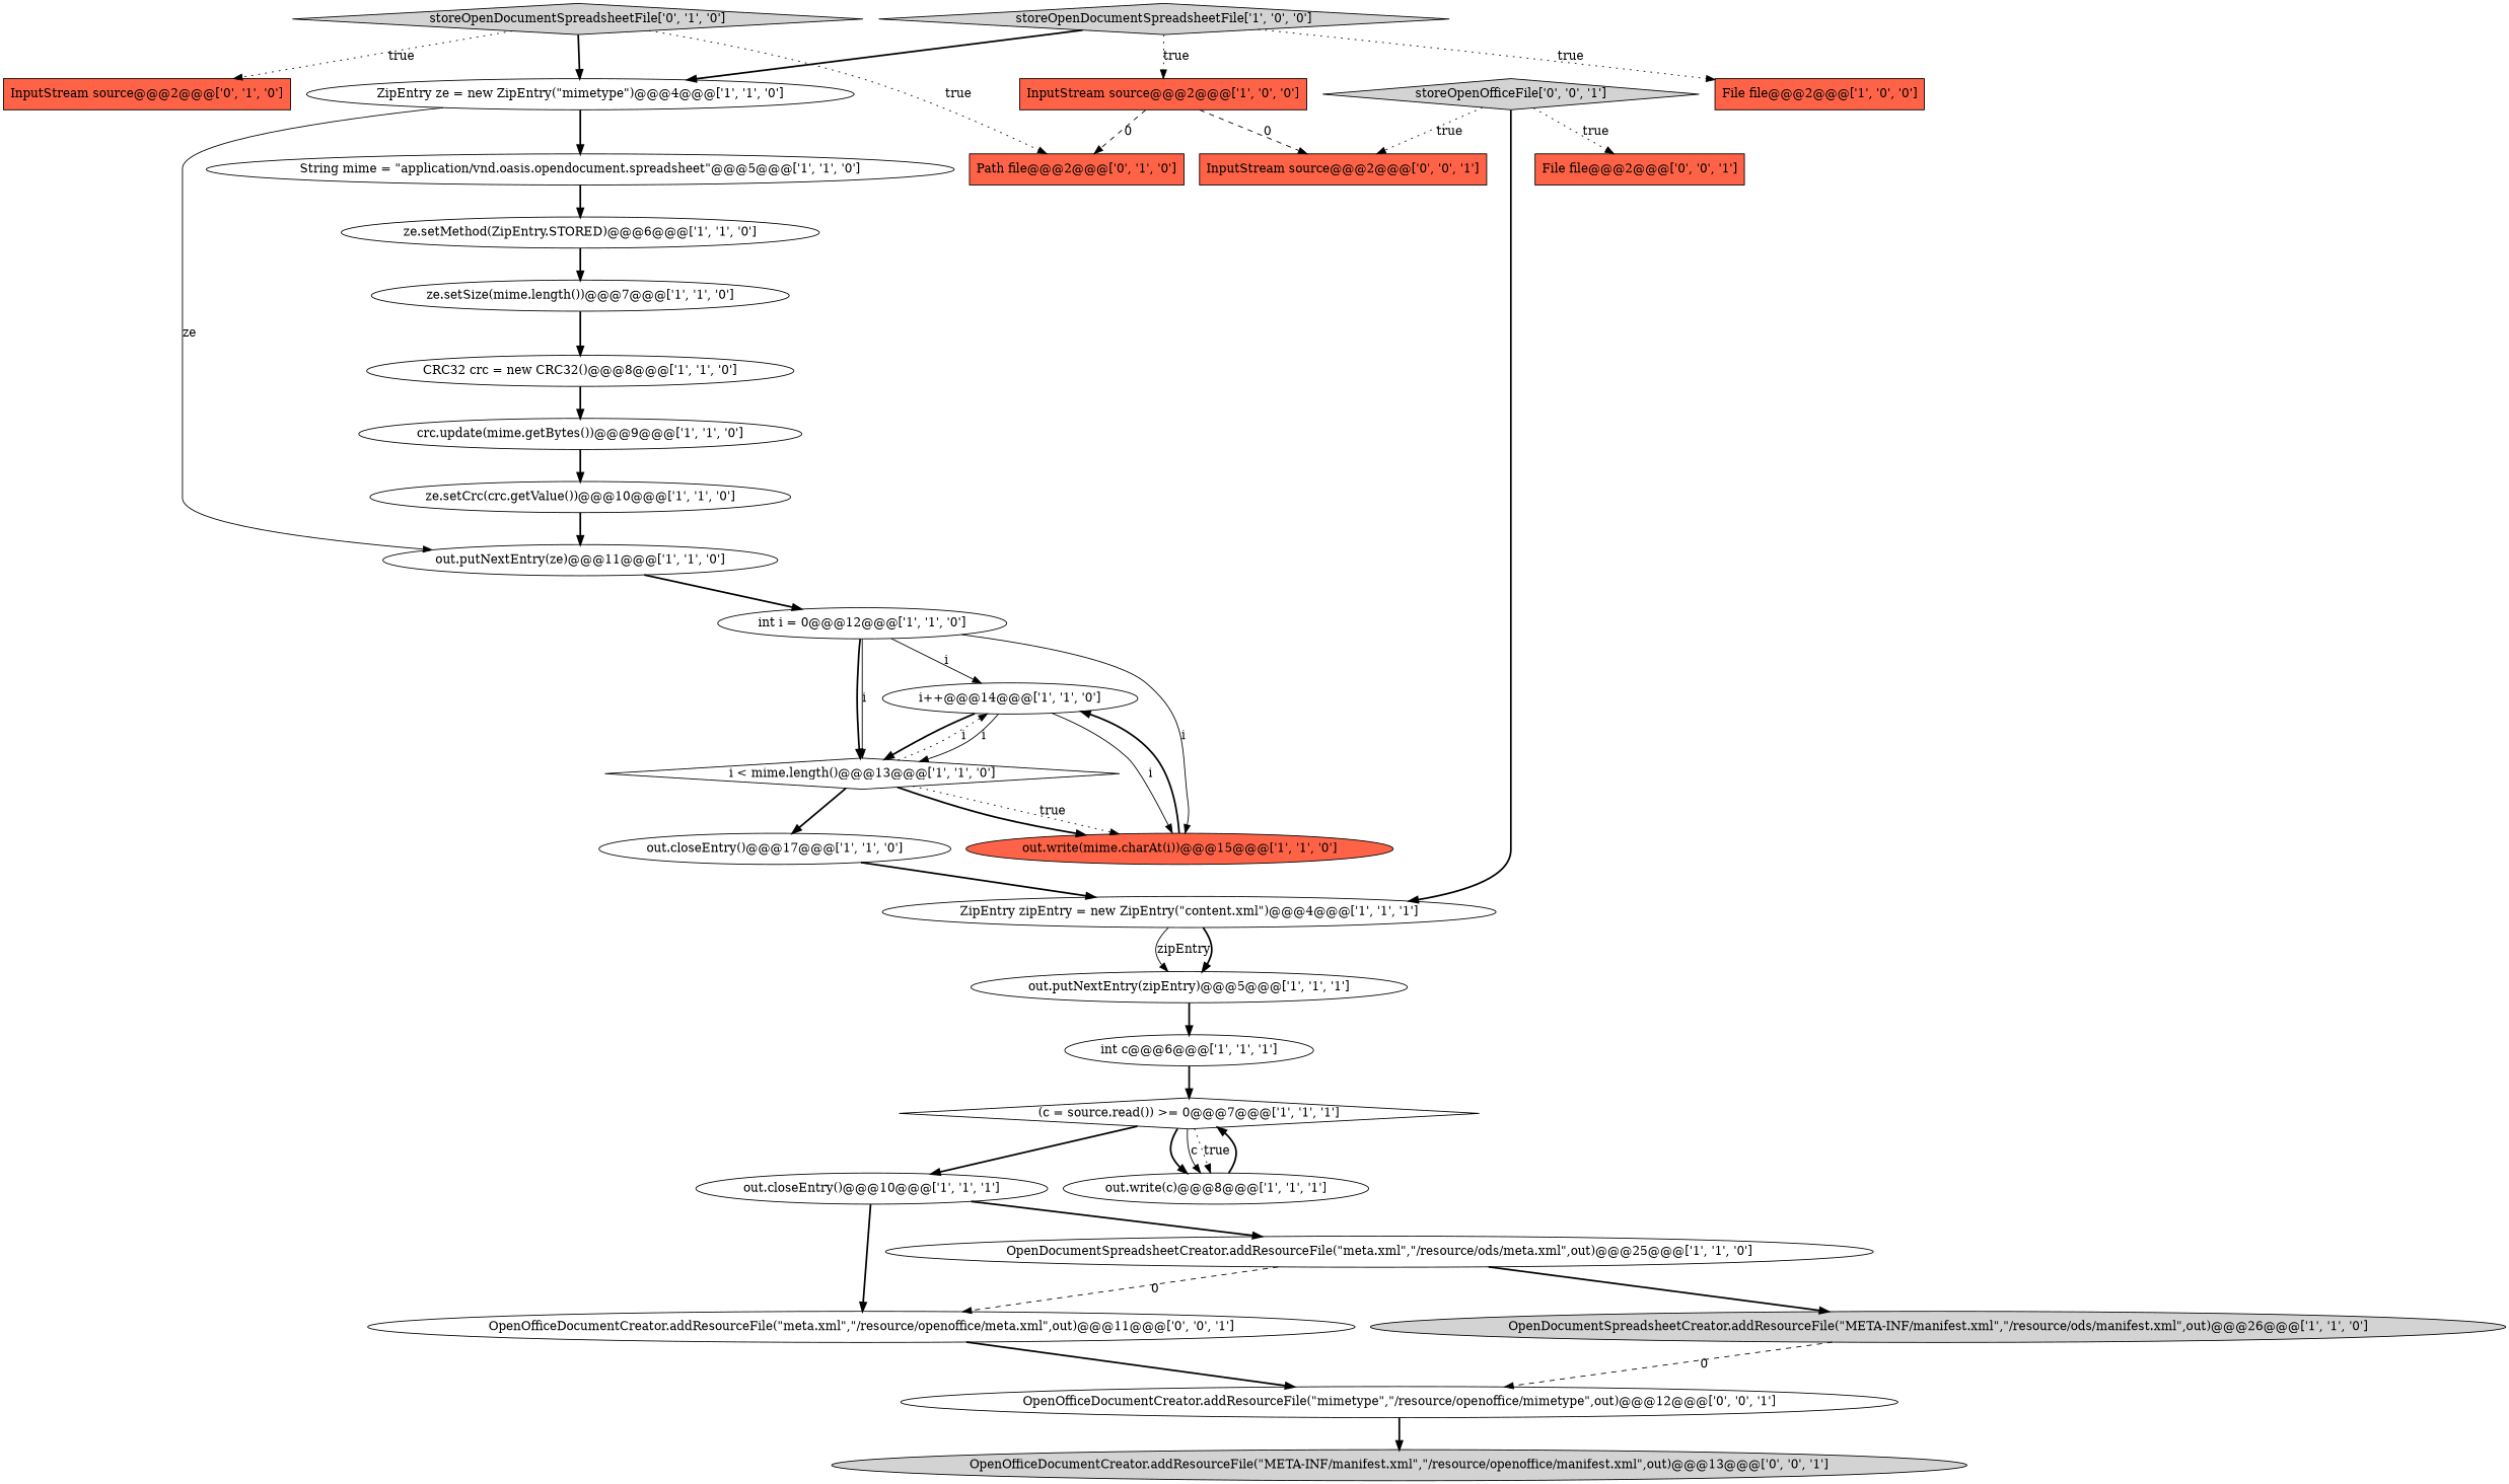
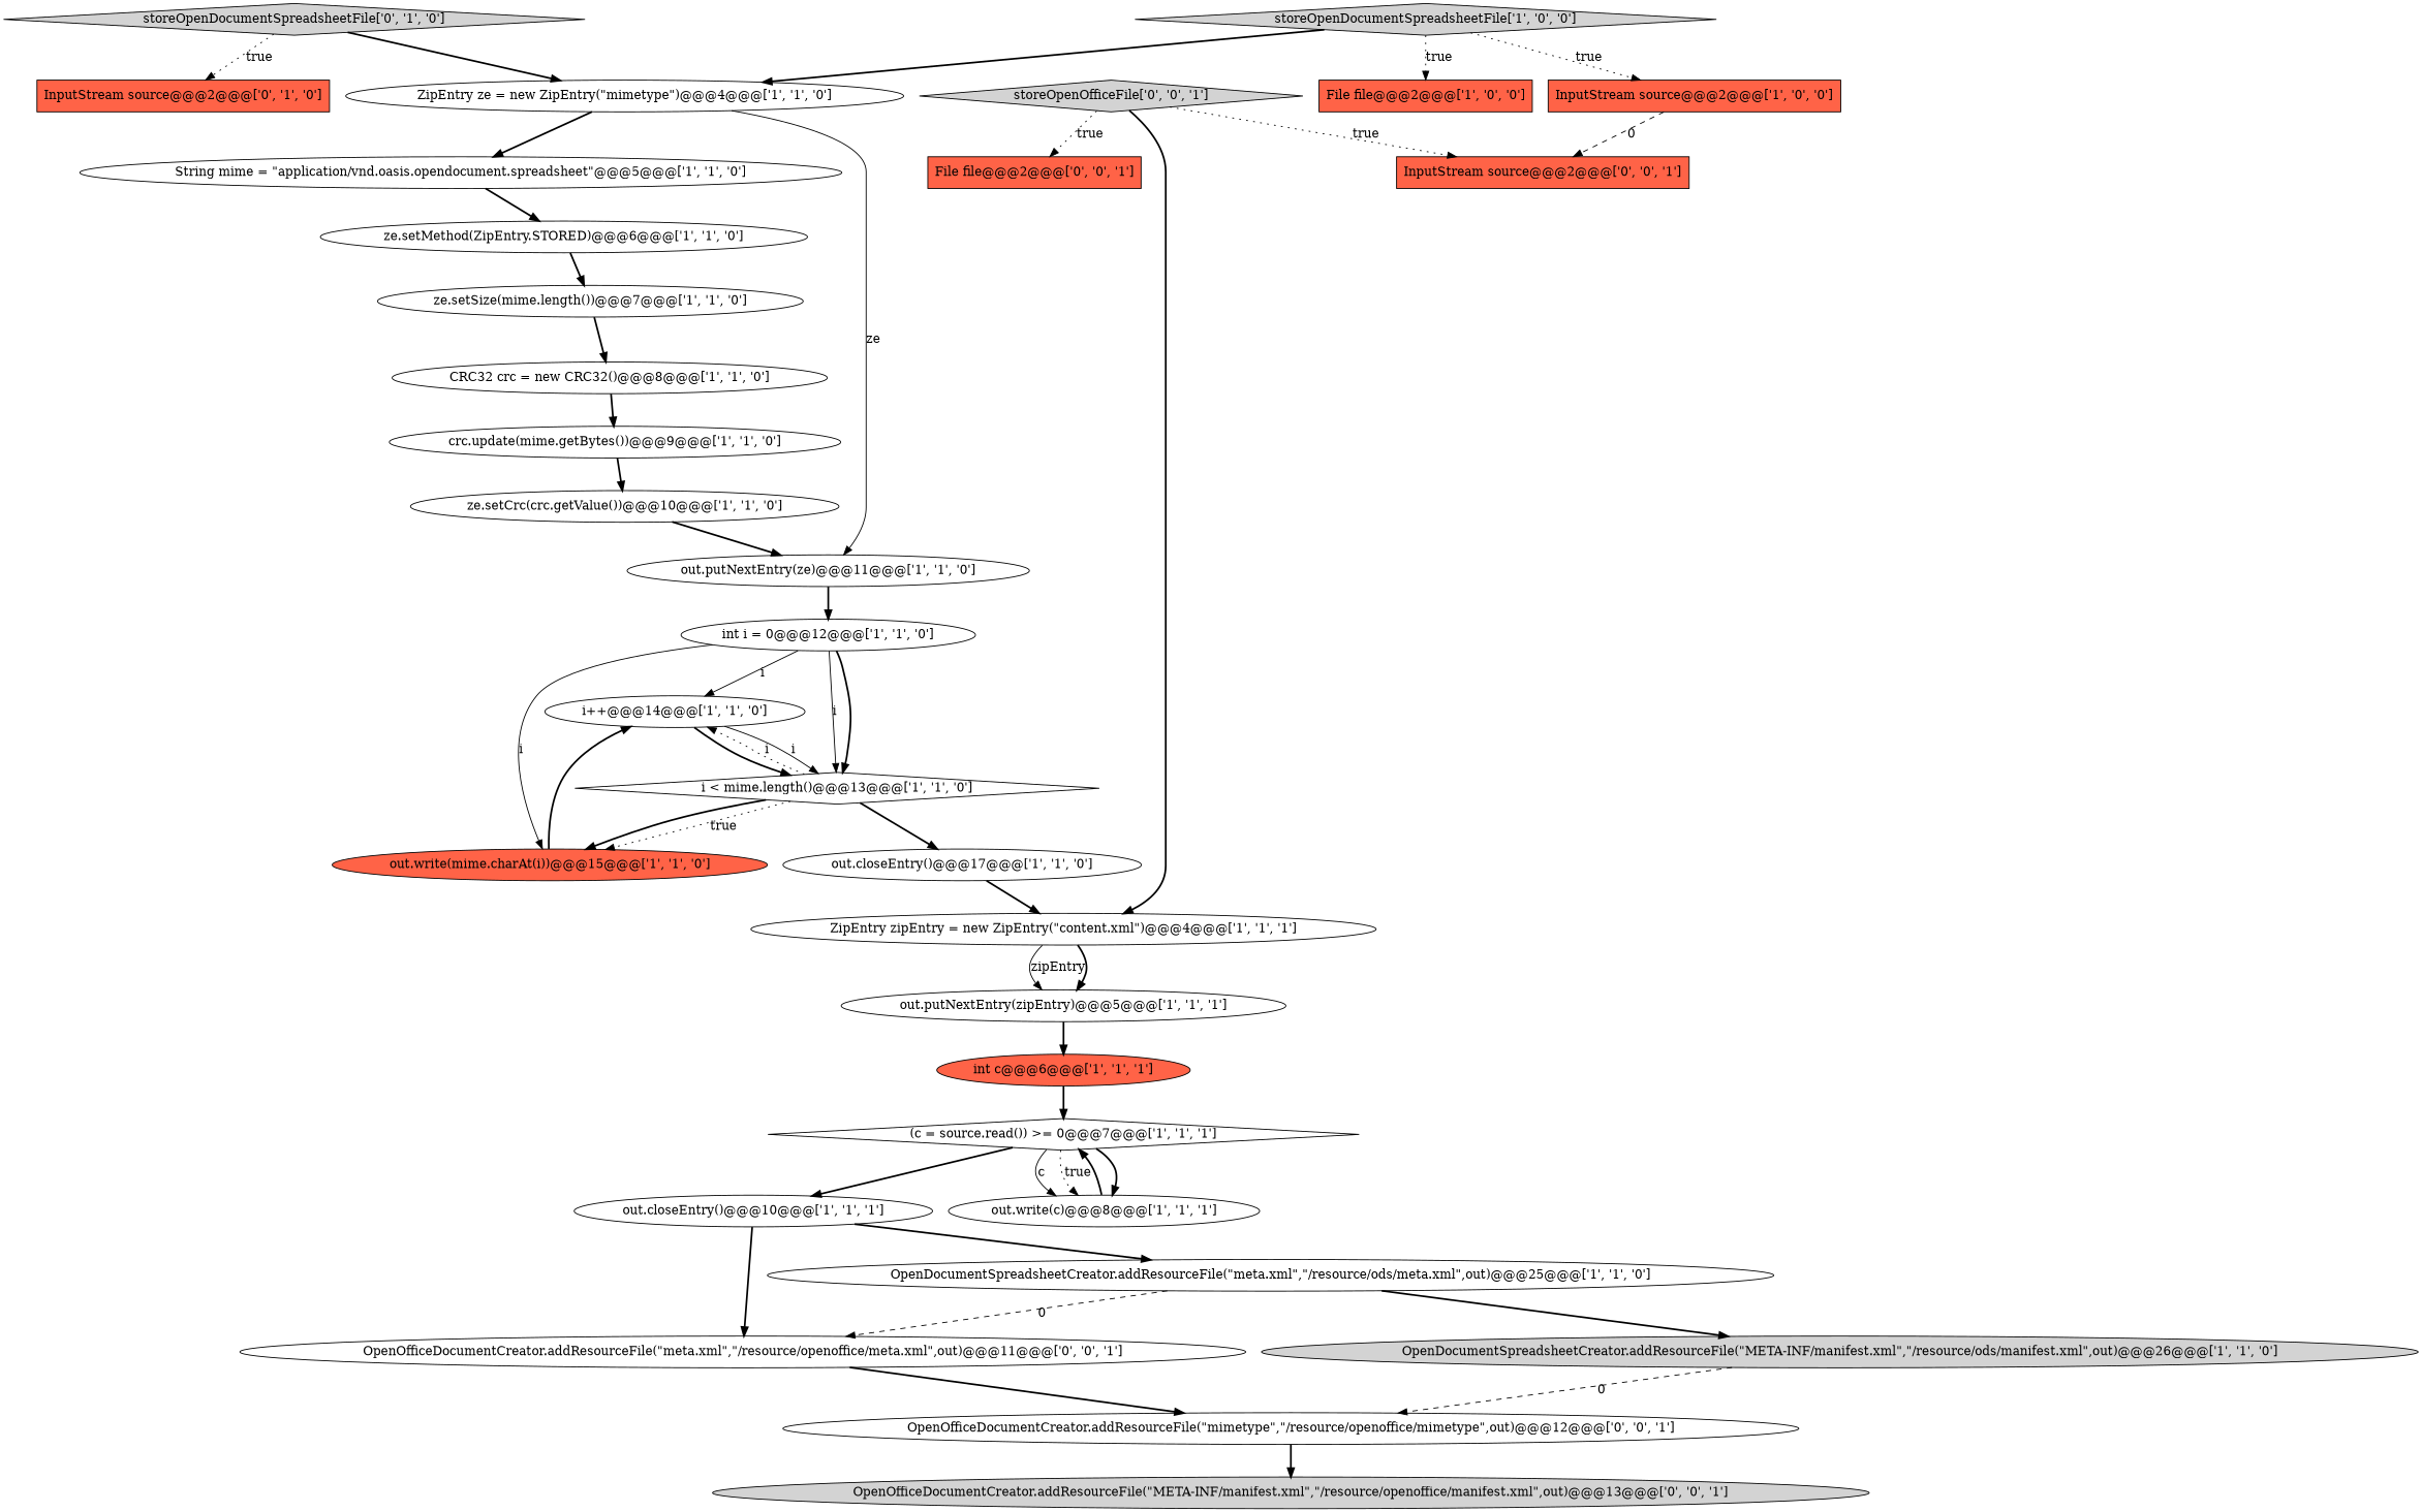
  digraph {
    node [fillcolor=white shape=ellipse style=filled]
    edge [style=bold]
    n1 [fillcolor=tomato label="InputStream source@@@2@@@['0', '1', '0']" shape=box]
    n2 [label="OpenOfficeDocumentCreator.addResourceFile(\"meta.xml\",\"/resource/openoffice/meta.xml\",out)@@@11@@@['0', '0', '1']"]
    n3 [label="OpenOfficeDocumentCreator.addResourceFile(\"mimetype\",\"/resource/openoffice/mimetype\",out)@@@12@@@['0', '0', '1']"]
    n4 [fillcolor=lightgray label="OpenOfficeDocumentCreator.addResourceFile(\"META-INF/manifest.xml\",\"/resource/openoffice/manifest.xml\",out)@@@13@@@['0', '0', '1']"]
    n5 [label="CRC32 crc = new CRC32()@@@8@@@['1', '1', '0']"]
    n6 [label="crc.update(mime.getBytes())@@@9@@@['1', '1', '0']"]
    n7 [label="ze.setCrc(crc.getValue())@@@10@@@['1', '1', '0']"]
    n8 [label="out.putNextEntry(ze)@@@11@@@['1', '1', '0']"]
    n9 [label="int i = 0@@@12@@@['1', '1', '0']"]
    n10 [label="i++@@@14@@@['1', '1', '0']"]
    n11 [fillcolor=tomato label="out.write(mime.charAt(i))@@@15@@@['1', '1', '0']"]
    n12 [label="i < mime.length()@@@13@@@['1', '1', '0']" shape=diamond]
    n13 [fillcolor=tomato label="File file@@@2@@@['0', '0', '1']" shape=box]
    n14 [label="String mime = \"application/vnd.oasis.opendocument.spreadsheet\"@@@5@@@['1', '1', '0']"]
    n15 [label="ze.setMethod(ZipEntry.STORED)@@@6@@@['1', '1', '0']"]
    n16 [label="ze.setSize(mime.length())@@@7@@@['1', '1', '0']"]
    n17 [fillcolor=tomato label="InputStream source@@@2@@@['1', '0', '0']" shape=box]
    n18 [fillcolor=tomato label="InputStream source@@@2@@@['0', '0', '1']" shape=box]
-   n19 [fillcolor=tomato label="Path file@@@2@@@['0', '1', '0']" shape=box]
    n20 [label="out.closeEntry()@@@17@@@['1', '1', '0']"]
    n21 [label="out.closeEntry()@@@10@@@['1', '1', '1']"]
    n22 [label="OpenDocumentSpreadsheetCreator.addResourceFile(\"meta.xml\",\"/resource/ods/meta.xml\",out)@@@25@@@['1', '1', '0']"]
    n23 [fillcolor=lightgray label="OpenDocumentSpreadsheetCreator.addResourceFile(\"META-INF/manifest.xml\",\"/resource/ods/manifest.xml\",out)@@@26@@@['1', '1', '0']"]
    n24 [label="ZipEntry ze = new ZipEntry(\"mimetype\")@@@4@@@['1', '1', '0']"]
    n25 [fillcolor=lightgray label="storeOpenOfficeFile['0', '0', '1']" shape=diamond]
    n26 [label="ZipEntry zipEntry = new ZipEntry(\"content.xml\")@@@4@@@['1', '1', '1']"]
    n27 [label="out.putNextEntry(zipEntry)@@@5@@@['1', '1', '1']"]
    n28 [fillcolor=tomato label="File file@@@2@@@['1', '0', '0']" shape=box]
-   n29 [label="int c@@@6@@@['1', '1', '1']"]
+   n29 [fillcolor=tomato label="int c@@@6@@@['1', '1', '1']"]
    n30 [label="(c = source.read()) >= 0@@@7@@@['1', '1', '1']" shape=diamond]
    n31 [label="out.write(c)@@@8@@@['1', '1', '1']"]
    n32 [fillcolor=lightgray label="storeOpenDocumentSpreadsheetFile['1', '0', '0']" shape=diamond]
    n33 [fillcolor=lightgray label="storeOpenDocumentSpreadsheetFile['0', '1', '0']" shape=diamond]
    n2 -> n3
    n3 -> n4
    n5 -> n6
    n6 -> n7
    n7 -> n8
    n8 -> n9
    n9 -> n10 [label=i style=solid]
    n9 -> n11 [label=i style=solid]
    n9 -> n12 [label=i style=solid]
    n9 -> n12
-   n10 -> n11 [label=i style=solid]
    n10 -> n12 [label=i style=solid]
    n10 -> n12
    n11 -> n10
    n12 -> n10 [label=i style=dotted]
    n12 -> n11 [label=true style=dotted]
    n12 -> n11
    n12 -> n20
    n14 -> n15
    n15 -> n16
    n16 -> n5
    n17 -> n18 [label=0 style=dashed]
-   n17 -> n19 [label=0 style=dashed]
    n20 -> n26
    n21 -> n2
    n21 -> n22
    n22 -> n2 [label=0 style=dashed]
    n22 -> n23
    n23 -> n3 [label=0 style=dashed]
    n24 -> n8 [label=ze style=solid]
    n24 -> n14
    n25 -> n13 [label=true style=dotted]
    n25 -> n18 [label=true style=dotted]
    n25 -> n26
    n26 -> n27 [label=zipEntry style=solid]
    n26 -> n27
    n27 -> n29
    n29 -> n30
    n30 -> n21
    n30 -> n31
    n30 -> n31 [label=c style=solid]
    n30 -> n31 [label=true style=dotted]
    n31 -> n30
    n32 -> n17 [label=true style=dotted]
    n32 -> n24
    n32 -> n28 [label=true style=dotted]
    n33 -> n1 [label=true style=dotted]
-   n33 -> n19 [label=true style=dotted]
    n33 -> n24
  }
